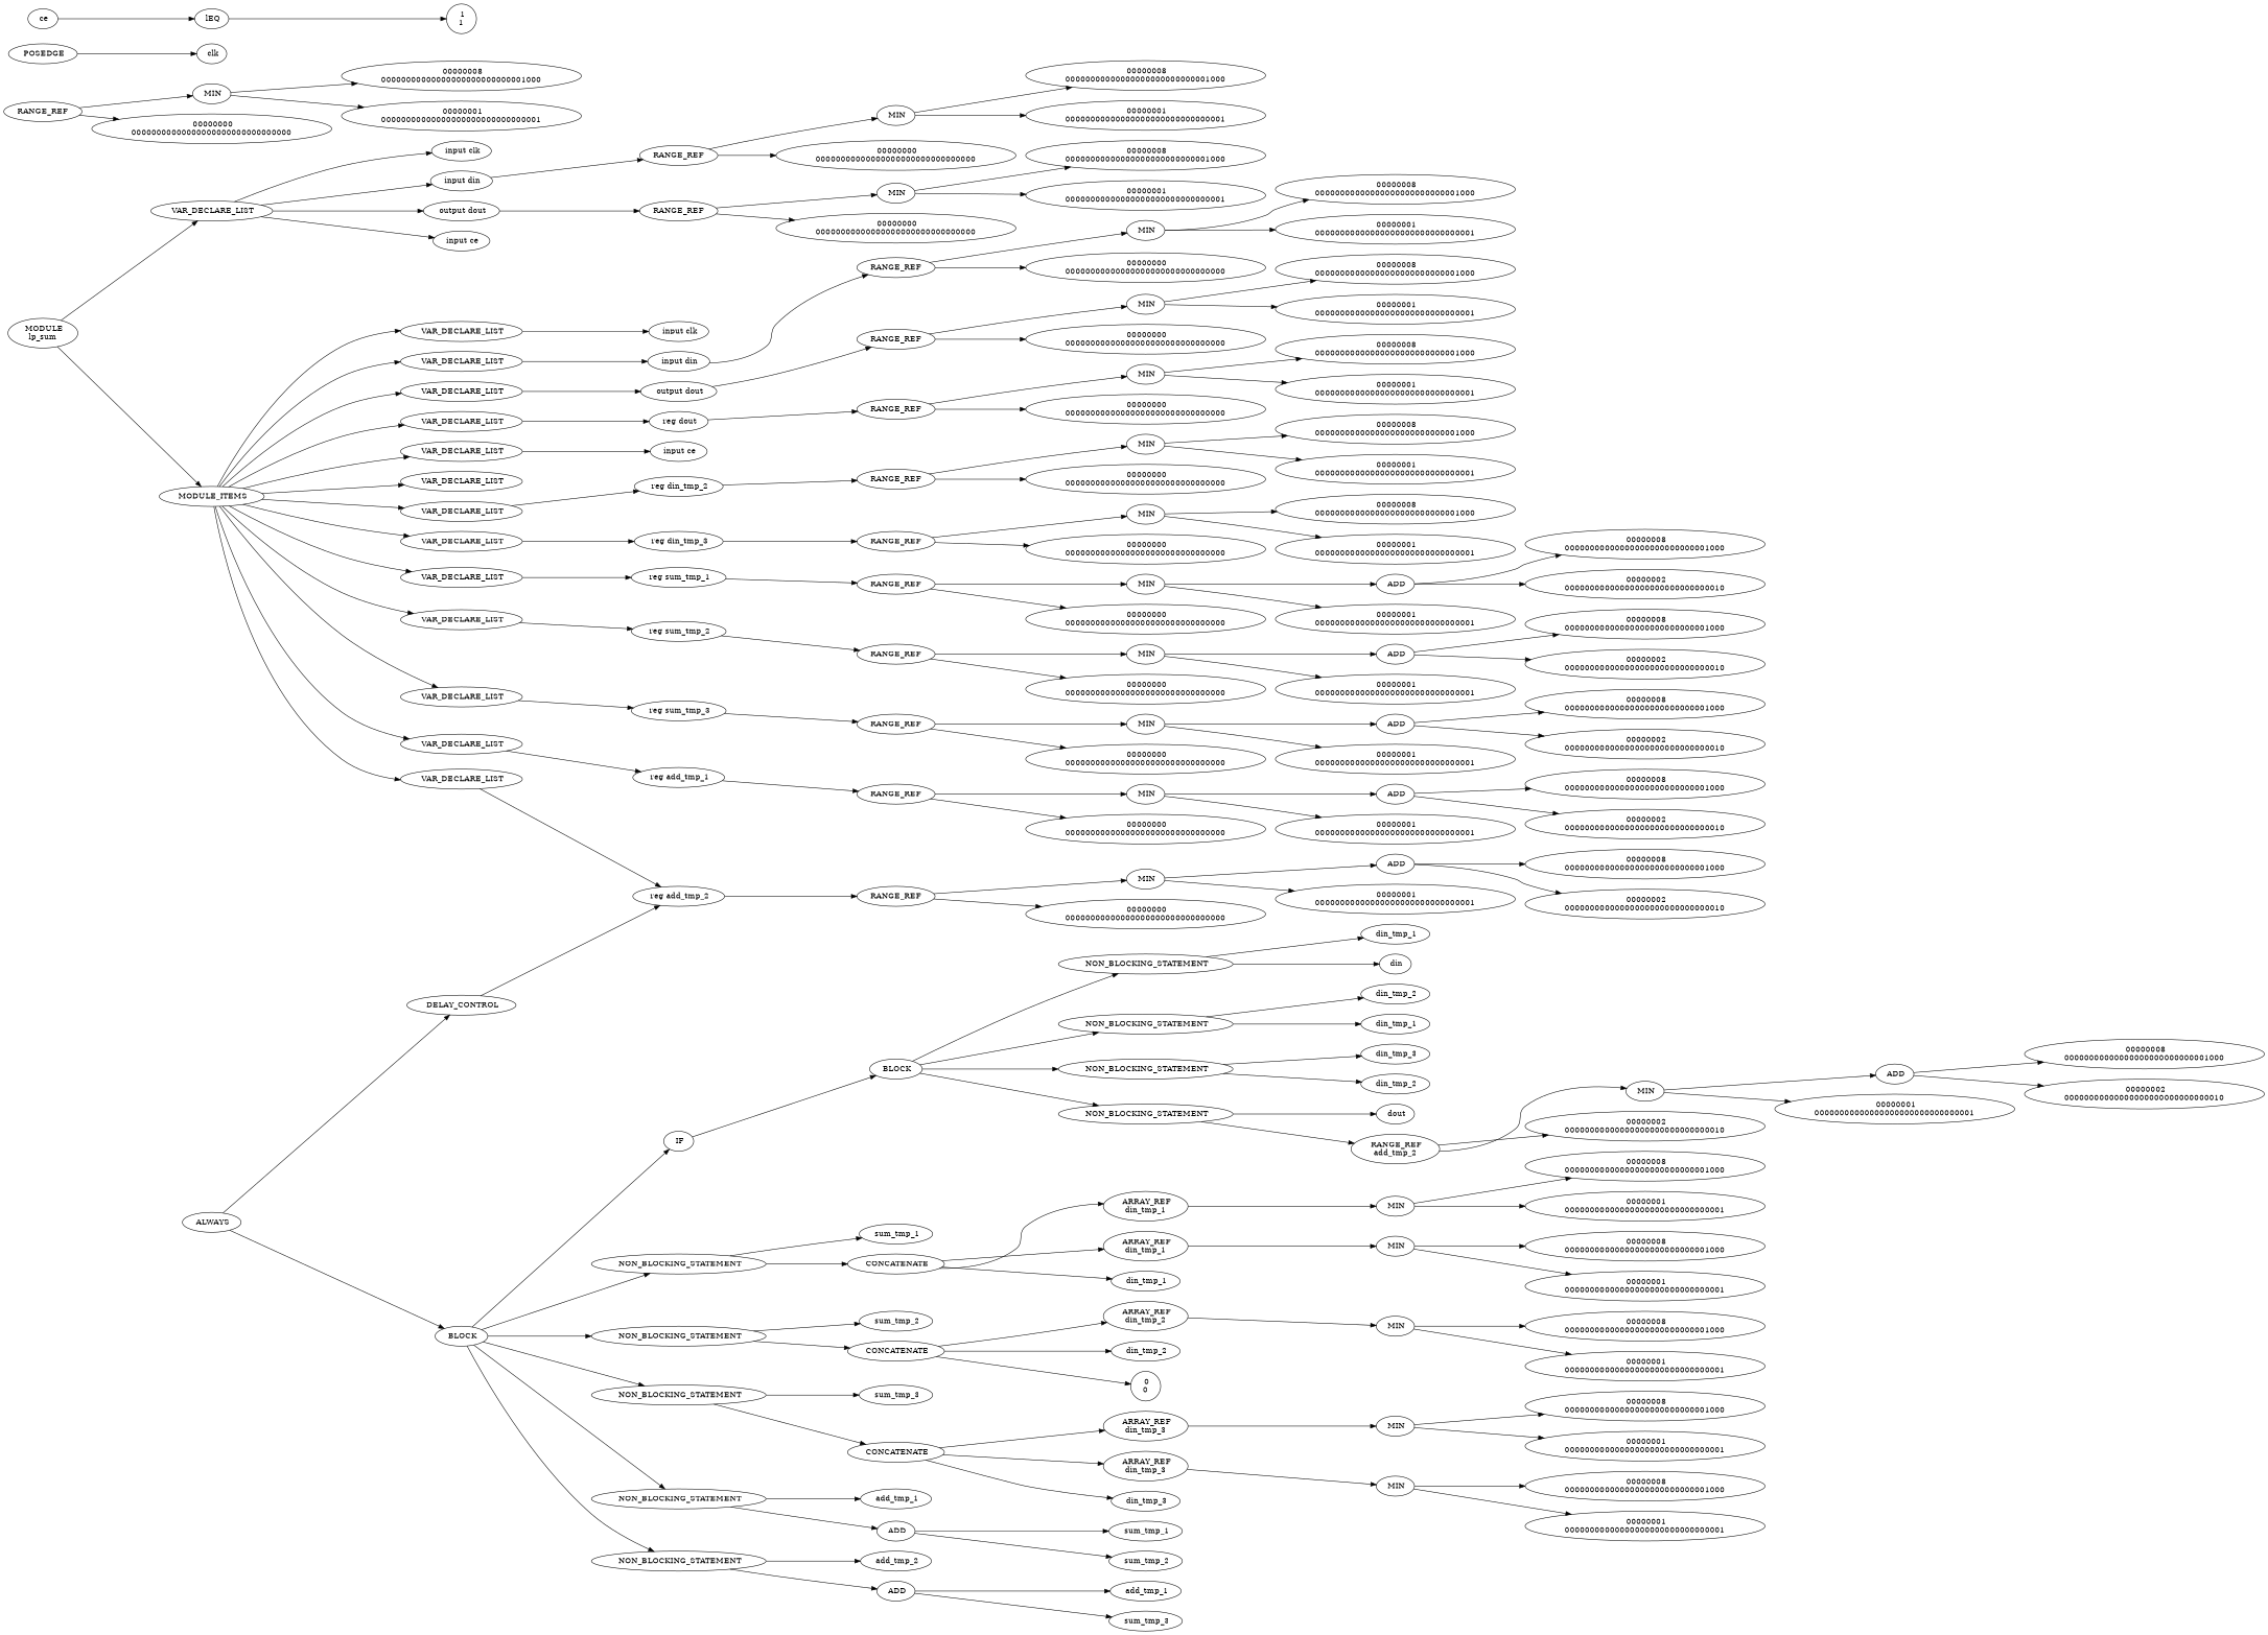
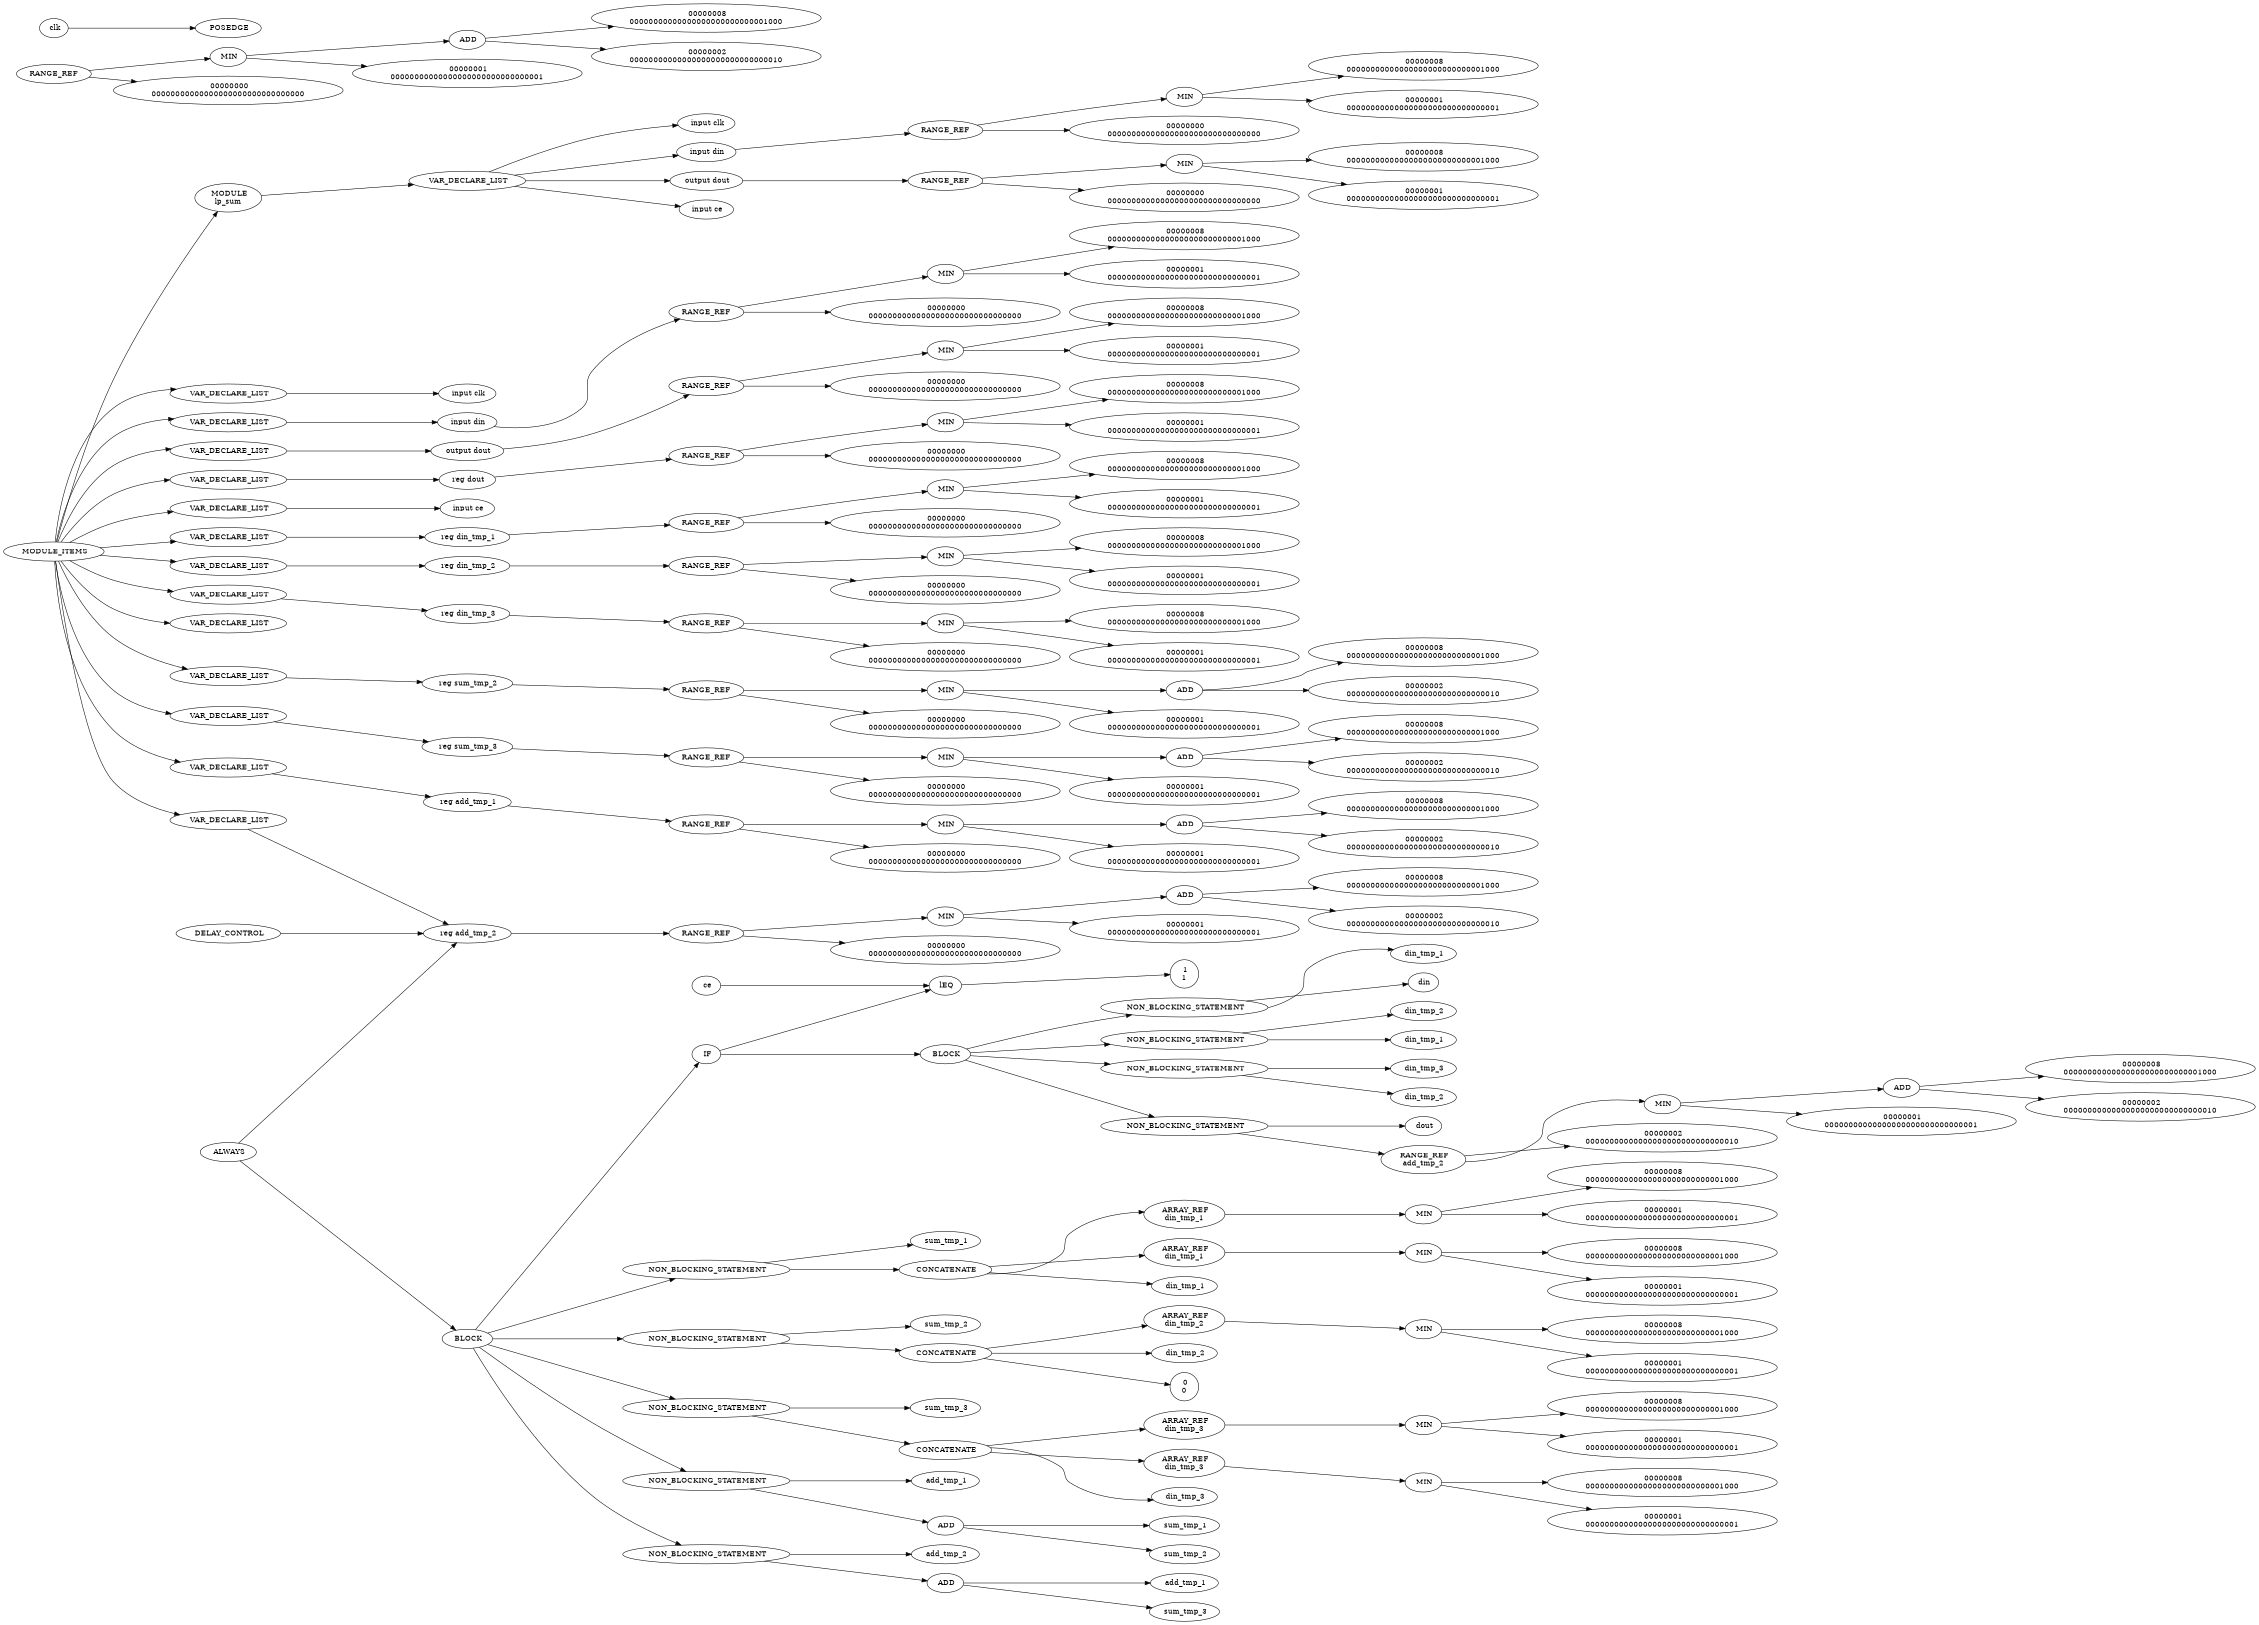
  digraph {
    rankdir=LR
    ranksep=.25
    n1 [label=< MODULE<br/>lp_sum>]
    n2 [label=< VAR_DECLARE_LIST>]
    n3 [label=< MODULE_ITEMS>]
    n4 [label=< input clk>]
    n5 [label=< input din>]
    n6 [label=< output dout>]
    n7 [label=< input ce>]
    n8 [label=< VAR_DECLARE_LIST>]
    n9 [label=< VAR_DECLARE_LIST>]
    n10 [label=< VAR_DECLARE_LIST>]
    n11 [label=< VAR_DECLARE_LIST>]
    n12 [label=< VAR_DECLARE_LIST>]
    n13 [label=< VAR_DECLARE_LIST>]
    n14 [label=< VAR_DECLARE_LIST>]
    n15 [label=< VAR_DECLARE_LIST>]
    n16 [label=< VAR_DECLARE_LIST>]
    n17 [label=< VAR_DECLARE_LIST>]
    n18 [label=< VAR_DECLARE_LIST>]
    n19 [label=< VAR_DECLARE_LIST>]
    n20 [label=< VAR_DECLARE_LIST>]
    n21 [label=<RANGE_REF>]
    n22 [label=<RANGE_REF>]
    n23 [label=< MIN>]
    n24 [label=< 00000000<br/>00000000000000000000000000000000>]
    n25 [label=< 00000008<br/>00000000000000000000000000001000>]
    n26 [label=< 00000001<br/>00000000000000000000000000000001>]
    n27 [label=< MIN>]
    n28 [label=< 00000000<br/>00000000000000000000000000000000>]
    n29 [label=< 00000008<br/>00000000000000000000000000001000>]
    n30 [label=< 00000001<br/>00000000000000000000000000000001>]
    n31 [label=< input clk>]
    n32 [label=< input din>]
    n33 [label=< output dout>]
    n34 [label=< reg dout>]
    n35 [label=< input ce>]
+   n36 [label=< reg din_tmp_1>]
    n37 [label=< reg din_tmp_2>]
    n38 [label=< reg din_tmp_3>]
-   n39 [label=< reg sum_tmp_1>]
    n40 [label=< reg sum_tmp_2>]
    n41 [label=< reg sum_tmp_3>]
    n42 [label=< reg add_tmp_1>]
    n43 [label=< reg add_tmp_2>]
    n44 [label=< ALWAYS>]
    n45 [label=< DELAY_CONTROL>]
    n46 [label=< BLOCK>]
    n47 [label=<RANGE_REF>]
    n48 [label=< MIN>]
    n49 [label=< 00000000<br/>00000000000000000000000000000000>]
    n50 [label=< 00000008<br/>00000000000000000000000000001000>]
    n51 [label=< 00000001<br/>00000000000000000000000000000001>]
    n52 [label=<RANGE_REF>]
    n53 [label=< MIN>]
    n54 [label=< 00000000<br/>00000000000000000000000000000000>]
    n55 [label=< 00000008<br/>00000000000000000000000000001000>]
    n56 [label=< 00000001<br/>00000000000000000000000000000001>]
    n57 [label=<RANGE_REF>]
    n58 [label=< MIN>]
    n59 [label=< 00000000<br/>00000000000000000000000000000000>]
    n60 [label=< 00000008<br/>00000000000000000000000000001000>]
    n61 [label=< 00000001<br/>00000000000000000000000000000001>]
    n62 [label=<RANGE_REF>]
    n63 [label=< MIN>]
    n64 [label=< 00000000<br/>00000000000000000000000000000000>]
    n65 [label=< 00000008<br/>00000000000000000000000000001000>]
    n66 [label=< 00000001<br/>00000000000000000000000000000001>]
    n67 [label=<RANGE_REF>]
    n68 [label=< MIN>]
    n69 [label=< 00000000<br/>00000000000000000000000000000000>]
    n70 [label=< 00000008<br/>00000000000000000000000000001000>]
    n71 [label=< 00000001<br/>00000000000000000000000000000001>]
    n72 [label=<RANGE_REF>]
    n73 [label=< MIN>]
    n74 [label=< 00000000<br/>00000000000000000000000000000000>]
    n75 [label=< 00000008<br/>00000000000000000000000000001000>]
    n76 [label=< 00000001<br/>00000000000000000000000000000001>]
    n77 [label=<RANGE_REF>]
    n78 [label=< MIN>]
    n79 [label=< 00000000<br/>00000000000000000000000000000000>]
    n80 [label=< ADD>]
    n81 [label=< 00000001<br/>00000000000000000000000000000001>]
    n82 [label=< 00000008<br/>00000000000000000000000000001000>]
    n83 [label=< 00000002<br/>00000000000000000000000000000010>]
    n84 [label=<RANGE_REF>]
    n85 [label=< MIN>]
    n86 [label=< 00000000<br/>00000000000000000000000000000000>]
    n87 [label=< ADD>]
    n88 [label=< 00000001<br/>00000000000000000000000000000001>]
    n89 [label=< 00000008<br/>00000000000000000000000000001000>]
    n90 [label=< 00000002<br/>00000000000000000000000000000010>]
    n91 [label=<RANGE_REF>]
    n92 [label=< MIN>]
    n93 [label=< 00000000<br/>00000000000000000000000000000000>]
    n94 [label=< ADD>]
    n95 [label=< 00000001<br/>00000000000000000000000000000001>]
    n96 [label=< 00000008<br/>00000000000000000000000000001000>]
    n97 [label=< 00000002<br/>00000000000000000000000000000010>]
    n98 [label=<RANGE_REF>]
    n99 [label=< MIN>]
    n100 [label=< 00000000<br/>00000000000000000000000000000000>]
    n101 [label=< ADD>]
    n102 [label=< 00000001<br/>00000000000000000000000000000001>]
    n103 [label=< 00000008<br/>00000000000000000000000000001000>]
    n104 [label=< 00000002<br/>00000000000000000000000000000010>]
    n105 [label=<RANGE_REF>]
    n106 [label=< MIN>]
    n107 [label=< 00000000<br/>00000000000000000000000000000000>]
    n108 [label=< ADD>]
    n109 [label=< 00000001<br/>00000000000000000000000000000001>]
    n110 [label=< 00000008<br/>00000000000000000000000000001000>]
    n111 [label=< 00000002<br/>00000000000000000000000000000010>]
    n112 [label=< IF>]
    n113 [label=< NON_BLOCKING_STATEMENT>]
    n114 [label=< NON_BLOCKING_STATEMENT>]
    n115 [label=< NON_BLOCKING_STATEMENT>]
    n116 [label=< NON_BLOCKING_STATEMENT>]
    n117 [label=< NON_BLOCKING_STATEMENT>]
    n118 [label=< POSEDGE>]
    n119 [label=< clk>]
    n120 [label=< lEQ>]
    n121 [label=< BLOCK>]
    n122 [label=< sum_tmp_1>]
    n123 [label=< CONCATENATE>]
    n124 [label=< sum_tmp_2>]
    n125 [label=< CONCATENATE>]
    n126 [label=< sum_tmp_3>]
    n127 [label=< CONCATENATE>]
    n128 [label=< add_tmp_1>]
    n129 [label=< ADD>]
    n130 [label=< add_tmp_2>]
    n131 [label=< ADD>]
    n132 [label=< 1<br/>1>]
    n133 [label=< NON_BLOCKING_STATEMENT>]
    n134 [label=< NON_BLOCKING_STATEMENT>]
    n135 [label=< NON_BLOCKING_STATEMENT>]
    n136 [label=< NON_BLOCKING_STATEMENT>]
    n137 [label=< ce>]
    n138 [label=< din_tmp_1>]
    n139 [label=< din>]
    n140 [label=< din_tmp_2>]
    n141 [label=< din_tmp_1>]
    n142 [label=< din_tmp_3>]
    n143 [label=< din_tmp_2>]
    n144 [label=< dout>]
    n145 [label=< RANGE_REF<br/>add_tmp_2>]
    n146 [label=< MIN>]
    n147 [label=< 00000002<br/>00000000000000000000000000000010>]
    n148 [label=< ADD>]
    n149 [label=< 00000001<br/>00000000000000000000000000000001>]
    n150 [label=< 00000008<br/>00000000000000000000000000001000>]
    n151 [label=< 00000002<br/>00000000000000000000000000000010>]
    n152 [label=< ARRAY_REF<br/>din_tmp_1>]
    n153 [label=< ARRAY_REF<br/>din_tmp_1>]
    n154 [label=< din_tmp_1>]
    n155 [label=< MIN>]
    n156 [label=< MIN>]
    n157 [label=< 00000008<br/>00000000000000000000000000001000>]
    n158 [label=< 00000001<br/>00000000000000000000000000000001>]
    n159 [label=< 00000008<br/>00000000000000000000000000001000>]
    n160 [label=< 00000001<br/>00000000000000000000000000000001>]
    n161 [label=< ARRAY_REF<br/>din_tmp_2>]
    n162 [label=< din_tmp_2>]
    n163 [label=< 0<br/>0>]
    n164 [label=< MIN>]
    n165 [label=< 00000008<br/>00000000000000000000000000001000>]
    n166 [label=< 00000001<br/>00000000000000000000000000000001>]
    n167 [label=< ARRAY_REF<br/>din_tmp_3>]
    n168 [label=< ARRAY_REF<br/>din_tmp_3>]
    n169 [label=< din_tmp_3>]
    n170 [label=< MIN>]
    n171 [label=< MIN>]
    n172 [label=< 00000008<br/>00000000000000000000000000001000>]
    n173 [label=< 00000001<br/>00000000000000000000000000000001>]
    n174 [label=< 00000008<br/>00000000000000000000000000001000>]
    n175 [label=< 00000001<br/>00000000000000000000000000000001>]
    n176 [label=< sum_tmp_1>]
    n177 [label=< sum_tmp_2>]
    n178 [label=< add_tmp_1>]
    n179 [label=< sum_tmp_3>]
    n1 -> n2
-   n1 -> n3
+   n3 -> n1
    n2 -> n4
    n2 -> n5
    n2 -> n6
    n2 -> n7
    n3 -> n8
    n3 -> n9
    n3 -> n10
    n3 -> n11
    n3 -> n12
    n3 -> n13
    n3 -> n14
    n3 -> n15
    n3 -> n16
    n3 -> n17
    n3 -> n18
    n3 -> n19
    n3 -> n20
    n5 -> n21
    n6 -> n22
    n8 -> n31
    n9 -> n32
    n10 -> n33
    n11 -> n34
    n12 -> n35
+   n13 -> n36
    n14 -> n37
    n15 -> n38
-   n16 -> n39
    n17 -> n40
    n18 -> n41
    n19 -> n42
    n20 -> n43
    n21 -> n23
    n21 -> n24
    n22 -> n27
    n22 -> n28
    n23 -> n25
    n23 -> n26
    n27 -> n29
    n27 -> n30
    n32 -> n47
    n33 -> n52
    n34 -> n57
+   n36 -> n62
    n37 -> n67
    n38 -> n72
-   n39 -> n77
    n40 -> n84
    n41 -> n91
    n42 -> n98
    n43 -> n105
-   n44 -> n45
+   n44 -> n43
    n44 -> n46
    n45 -> n43
    n46 -> n112
    n46 -> n113
    n46 -> n114
    n46 -> n115
    n46 -> n116
    n46 -> n117
    n47 -> n48
    n47 -> n49
    n48 -> n50
    n48 -> n51
    n52 -> n53
    n52 -> n54
    n53 -> n55
    n53 -> n56
    n57 -> n58
    n57 -> n59
    n58 -> n60
    n58 -> n61
    n62 -> n63
    n62 -> n64
    n63 -> n65
    n63 -> n66
    n67 -> n68
    n67 -> n69
    n68 -> n70
    n68 -> n71
    n72 -> n73
    n72 -> n74
    n73 -> n75
    n73 -> n76
    n77 -> n78
    n77 -> n79
    n78 -> n80
    n78 -> n81
    n80 -> n82
    n80 -> n83
    n84 -> n85
    n84 -> n86
    n85 -> n87
    n85 -> n88
    n87 -> n89
    n87 -> n90
    n91 -> n92
    n91 -> n93
    n92 -> n94
    n92 -> n95
    n94 -> n96
    n94 -> n97
    n98 -> n99
    n98 -> n100
    n99 -> n101
    n99 -> n102
    n101 -> n103
    n101 -> n104
    n105 -> n106
    n105 -> n107
    n106 -> n108
    n106 -> n109
    n108 -> n110
    n108 -> n111
+   n112 -> n120
    n112 -> n121
    n113 -> n122
    n113 -> n123
    n114 -> n124
    n114 -> n125
    n115 -> n126
    n115 -> n127
    n116 -> n128
    n116 -> n129
    n117 -> n130
    n117 -> n131
-   n118 -> n119
+   n119 -> n118
    n120 -> n132
    n121 -> n133
    n121 -> n134
    n121 -> n135
    n121 -> n136
    n123 -> n152
    n123 -> n153
    n123 -> n154
    n125 -> n161
    n125 -> n162
    n125 -> n163
    n127 -> n167
    n127 -> n168
    n127 -> n169
    n129 -> n176
    n129 -> n177
    n131 -> n178
    n131 -> n179
    n133 -> n138
    n133 -> n139
    n134 -> n140
    n134 -> n141
    n135 -> n142
    n135 -> n143
    n136 -> n144
    n136 -> n145
    n137 -> n120
    n145 -> n146
    n145 -> n147
    n146 -> n148
    n146 -> n149
    n148 -> n150
    n148 -> n151
    n152 -> n155
    n153 -> n156
    n155 -> n157
    n155 -> n158
    n156 -> n159
    n156 -> n160
    n161 -> n164
    n164 -> n165
    n164 -> n166
    n167 -> n170
    n168 -> n171
    n170 -> n172
    n170 -> n173
    n171 -> n174
    n171 -> n175
  }
